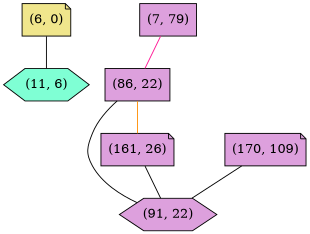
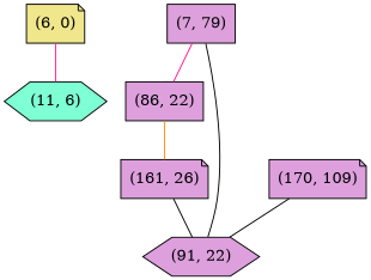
  graph {
    node [fillcolor=plum shape=note style=filled]
    edge [color=black weight=1]
    n1 [fillcolor=khaki label="(6, 0)"]
    "(11, 6)" [fillcolor=aquamarine shape=hexagon]
    "(7, 79)" [shape=box]
    "(86, 22)" [shape=box]
    "(91, 22)" [shape=hexagon]
    "(161, 26)"
    "(170, 109)"
-   n1 -- "(11, 6)" [weight=4]
+   n1 -- "(11, 6)" [color=deeppink weight=4]
    "(7, 79)" -- "(86, 22)" [color=deeppink]
-   "(86, 22)" -- "(91, 22)"
+   "(7, 79)" -- "(91, 22)"
    "(86, 22)" -- "(161, 26)" [color=darkorange]
    "(161, 26)" -- "(91, 22)"
    "(170, 109)" -- "(91, 22)"
  }
